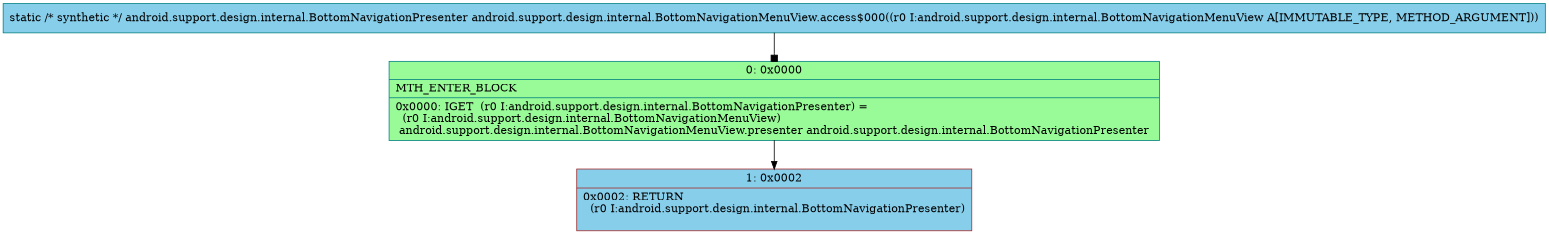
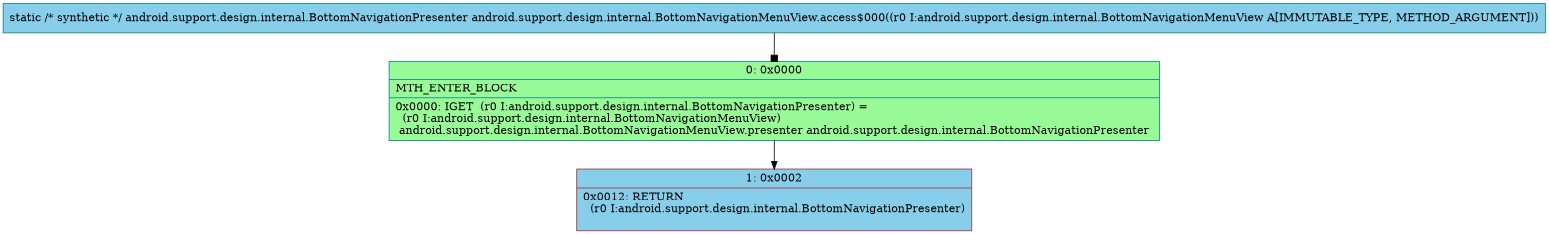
  digraph {
    node [shape=record style=filled fillcolor=skyblue color=teal]
    n1 [label="{0\:\ 0x0000|MTH_ENTER_BLOCK\l|0x0000: IGET  (r0 I:android.support.design.internal.BottomNavigationPresenter) = \l  (r0 I:android.support.design.internal.BottomNavigationMenuView)\l android.support.design.internal.BottomNavigationMenuView.presenter android.support.design.internal.BottomNavigationPresenter \l}" fillcolor=palegreen]
-   n2 [label="{1\:\ 0x0002|0x0002: RETURN  \l  (r0 I:android.support.design.internal.BottomNavigationPresenter)\l \l}" color=brown]
+   n2 [label="{1\:\ 0x0002|0x0012: RETURN  \l  (r0 I:android.support.design.internal.BottomNavigationPresenter)\l \l}" color=brown]
    n3 [label="{static \/* synthetic *\/ android.support.design.internal.BottomNavigationPresenter android.support.design.internal.BottomNavigationMenuView.access$000((r0 I:android.support.design.internal.BottomNavigationMenuView A[IMMUTABLE_TYPE, METHOD_ARGUMENT])) }"]
    n1 -> n2 [arrowhead=normal]
    n3 -> n1 [arrowhead=box]
  }
